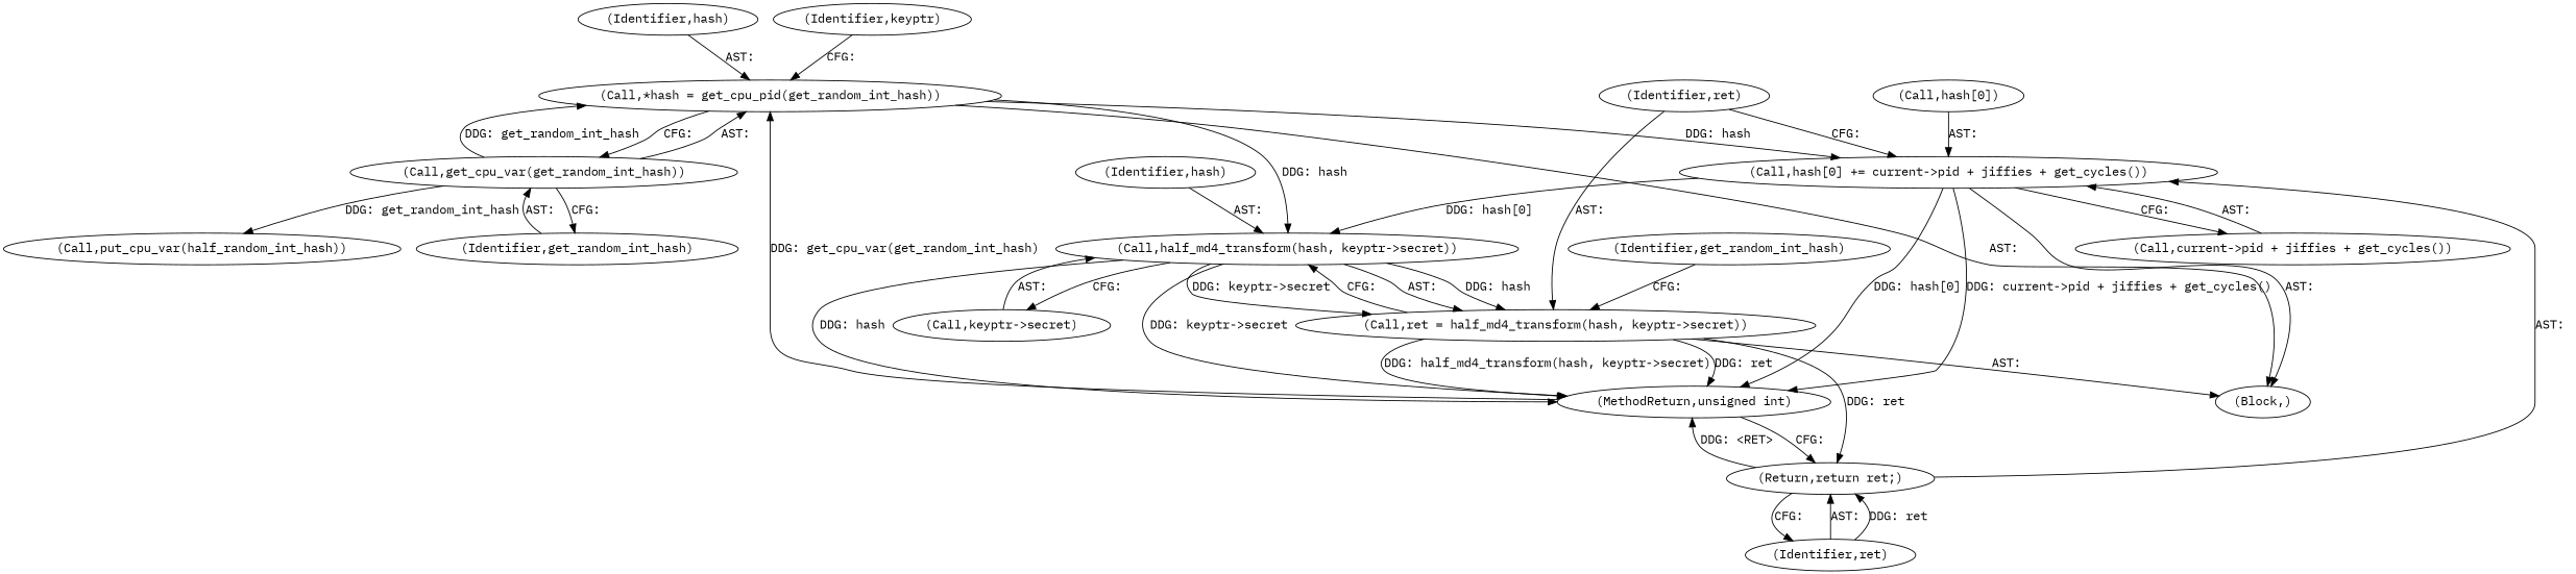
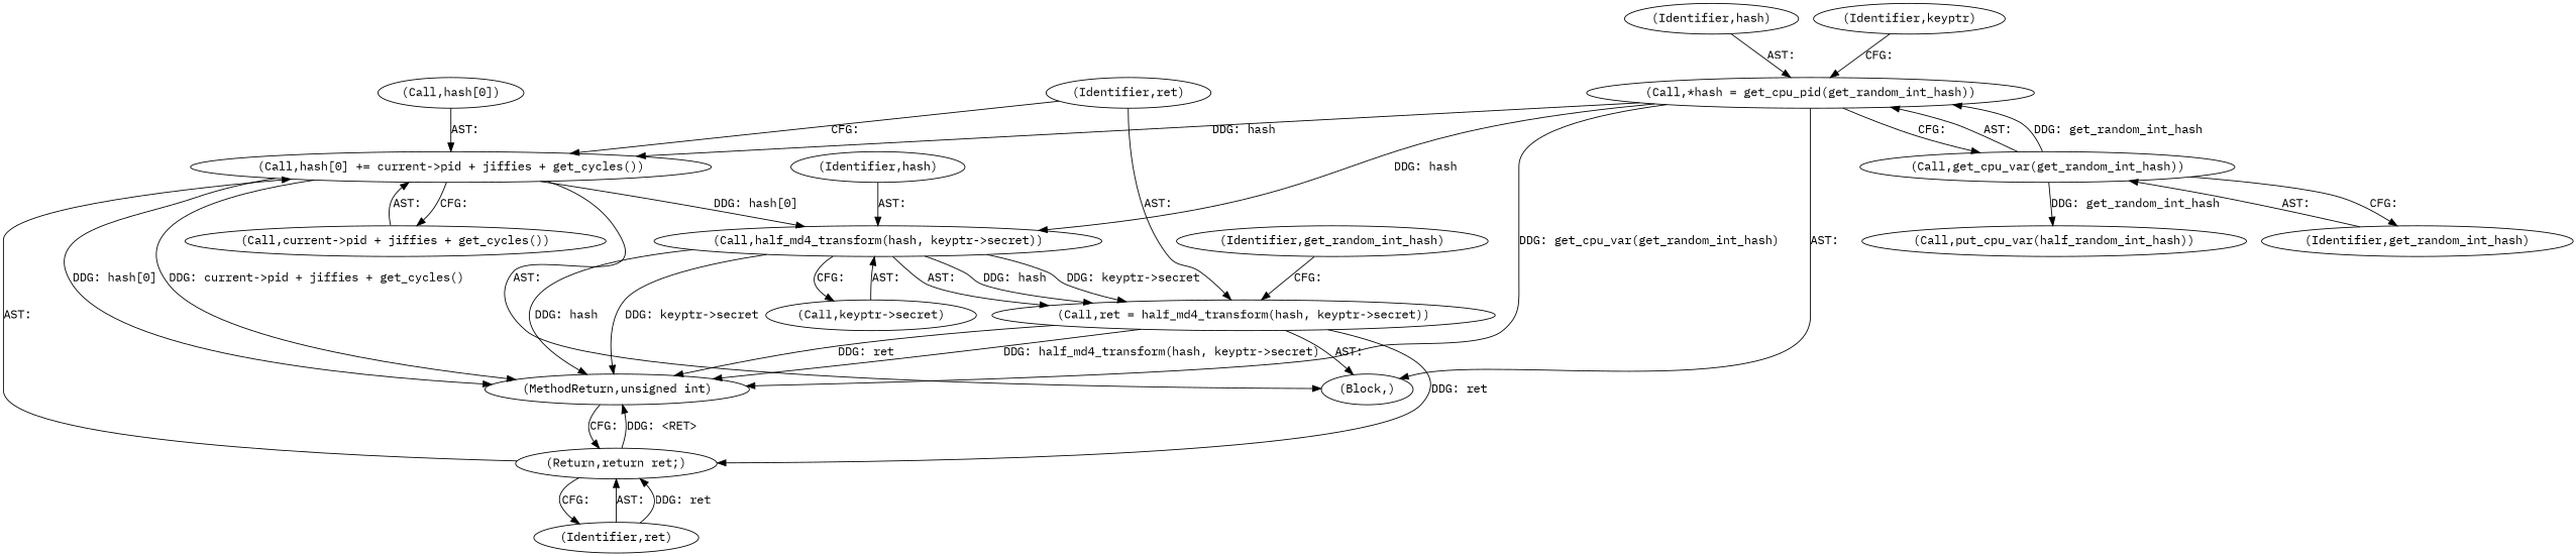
  digraph {
    fontname="IBM Plex Mono"
    node [fontname="IBM Plex Mono"]
    edge [fontname="IBM Plex Mono"]
    n1 [label="(Call,*hash = get_cpu_pid(get_random_int_hash))"]
    n2 [label="(Call,get_cpu_var(get_random_int_hash))"]
    n3 [label="(Call,hash[0] += current->pid + jiffies + get_cycles())"]
    n4 [label="(Call,half_md4_transform(hash, keyptr->secret))"]
    n5 [label="(MethodReturn,unsigned int)"]
    n6 [label="(Block,)"]
    n7 [label="(Call,put_cpu_var(half_random_int_hash))"]
    n8 [label="(Identifier,get_random_int_hash)"]
    n9 [label="(Call,current->pid + jiffies + get_cycles())"]
    n10 [label="(Call,ret = half_md4_transform(hash, keyptr->secret))"]
    n11 [label="(Call,keyptr->secret)"]
    n12 [label="(Return,return ret;)"]
    n13 [label="(Identifier,ret)"]
    n14 [label="(Call,hash[0])"]
    n15 [label="(Identifier,hash)"]
    n16 [label="(Identifier,ret)"]
    n17 [label="(Identifier,hash)"]
    n18 [label="(Identifier,keyptr)"]
    n19 [label="(Identifier,get_random_int_hash)"]
    n1 -> n2 [label="CFG: "]
    n1 -> n3 [label="DDG: hash"]
    n1 -> n4 [label="DDG: hash"]
-   n5 -> n1 [label="DDG: get_cpu_var(get_random_int_hash)"]
+   n1 -> n5 [label="DDG: get_cpu_var(get_random_int_hash)"]
    n1 -> n6 [label="AST: "]
    n2 -> n1 [label="AST: "]
    n2 -> n1 [label="DDG: get_random_int_hash"]
    n2 -> n7 [label="DDG: get_random_int_hash"]
    n2 -> n8 [label="CFG: "]
    n3 -> n4 [label="DDG: hash[0]"]
    n3 -> n5 [label="DDG: current->pid + jiffies + get_cycles()"]
    n3 -> n5 [label="DDG: hash[0]"]
    n3 -> n6 [label="AST: "]
    n3 -> n9 [label="CFG: "]
    n4 -> n5 [label="DDG: hash"]
    n4 -> n5 [label="DDG: keyptr->secret"]
    n4 -> n10 [label="AST: "]
    n4 -> n10 [label="DDG: hash"]
    n4 -> n10 [label="DDG: keyptr->secret"]
    n4 -> n11 [label="CFG: "]
    n5 -> n12 [label="CFG: "]
    n8 -> n2 [label="AST: "]
    n9 -> n3 [label="AST: "]
-   n10 -> n4 [label="CFG: "]
    n10 -> n5 [label="DDG: half_md4_transform(hash, keyptr->secret)"]
    n10 -> n5 [label="DDG: ret"]
    n10 -> n6 [label="AST: "]
    n10 -> n12 [label="DDG: ret"]
    n11 -> n4 [label="AST: "]
    n12 -> n3 [label="AST: "]
    n12 -> n5 [label="DDG: <RET>"]
    n12 -> n13 [label="CFG: "]
    n13 -> n12 [label="AST: "]
    n13 -> n12 [label="DDG: ret"]
    n14 -> n3 [label="AST: "]
    n15 -> n1 [label="AST: "]
    n16 -> n3 [label="CFG: "]
    n16 -> n10 [label="AST: "]
    n17 -> n4 [label="AST: "]
    n18 -> n1 [label="CFG: "]
    n19 -> n10 [label="CFG: "]
  }
